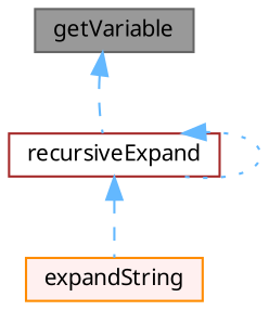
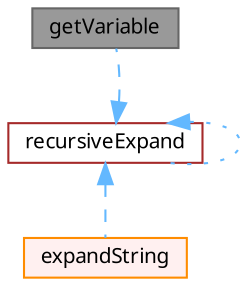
  digraph {
    fontname="Noto Sans"
    rankdir=TB
    node [fontname="Noto Sans" fontsize=10 shape=box style=filled]
    edge [color=steelblue1 dir=back fontname="Noto Sans" fontsize=10 labelfontname=Helvetica labelfontsize=10 style=dashed]
    n1 [color=gray40 fillcolor=grey60 fontcolor=black height=0.2 label=getVariable width=0.4]
    n2 [color=brown fillcolor=white height=0.2 label=recursiveExpand width=0.4]
    n3 [color=darkorange fillcolor="#FFF0F0" height=0.2 label=expandString width=0.4]
-   n1 -> n2
+   n2 -> n1
    n2 -> n2 [style=dotted]
    n2 -> n3
  }
